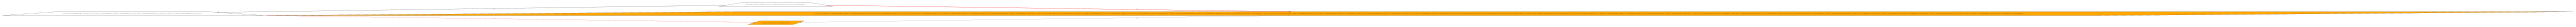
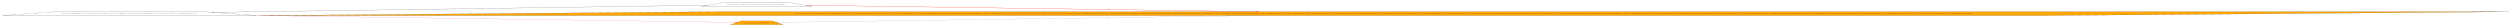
  digraph {
    fontname="PT Serif"
    node [style=filled fillcolor=white shape=trapezium fontname="PT Serif"]
    edge [color=gray40 style=bold fontname="PT Serif"]
    n1 [label="'push edi', 'push esi', 'push eax', 'mov esi, dword [esp+0x10]', 'test esi, esi', 'jne 0x8049681', "]
    n2 [label="'mov edi, dword [0x80561b8]', 'sub esp, 0x4', 'push 0x5', 'push 0x8052b78', 'push 0x0', 'call 0x8049010', 'add esp, 0x10', 'push dword [0x8056210]', 'push eax', 'push 0x1', 'push edi', 'call 0x80492f0', 'add esp, 0x10', "]
    n3 [label="'sub esp, 0x4', 'push 0x5', 'push 0x8052b9f', 'push 0x0', 'call 0x8049010', 'add esp, 0x10', 'mov ecx, dword [0x8056210]', 'push ecx', 'push ecx', 'push eax', 'push 0x1', 'call 0x8049240', 'add esp, 0xc', 'push 0x5', 'push 0x8052bf4', 'push 0x0', 'call 0x8049010', 'add esp, 0x8', 'push dword [0x80561c4]', 'push eax', 'call 0x8049140', 'add esp, 0xc', 'push 0x5', 'push 0x8052c60', 'push 0x0', 'call 0x8049010', 'add esp, 0x8', 'push dword [0x80561c4]', 'push eax', 'call 0x8049140', 'add esp, 0xc', 'push 0x5', 'push 0x8052d29', 'push 0x0', 'call 0x8049010', 'add esp, 0x8', 'push dword [0x80561c4]', 'push eax', 'call 0x8049140', 'add esp, 0xc', 'push 0x5', 'push 0x8052e10', 'push 0x0', 'call 0x8049010', 'add esp, 0x8', 'push dword [0x80561c4]', 'push eax', 'call 0x8049140', 'add esp, 0xc', 'push 0x5', 'push 0x8052e87', 'push 0x0', 'call 0x8049010', 'add esp, 0x8', 'push dword [0x80561c4]', 'push eax', 'call 0x8049140', 'add esp, 0xc', 'push 0x5', 'push 0x8052f07', 'push 0x0', 'call 0x8049010', 'add esp, 0x8', 'push dword [0x80561c4]', 'push eax', 'call 0x8049140', 'add esp, 0xc', 'push 0x5', 'push 0x8052f71', 'push 0x0', 'call 0x8049010', 'add esp, 0x8', 'push dword [0x80561c4]', 'push eax', 'call 0x8049140', 'add esp, 0xc', 'push 0x5', 'push 0x8052fb8', 'push 0x0', 'call 0x8049010', 'add esp, 0x8', 'push dword [0x80561c4]', 'push eax', 'call 0x8049140', 'add esp, 0xc', 'push 0x5', 'push 0x8053189', 'push 0x0', 'call 0x8049010', 'add esp, 0x8', 'push dword [0x80561c4]', 'push eax', 'call 0x8049140', 'add esp, 0xc', 'push 0x5', 'push 0x80531b9', 'push 0x0', 'call 0x8049010', 'add esp, 0x8', 'push dword [0x80561c4]', 'push eax', 'call 0x8049140', 'add esp, 0xc', 'push 0x5', 'push 0x80531f2', 'push 0x0', 'call 0x8049010', 'add esp, 0x10', 'mov ecx, dword [0x8056210]', 'push ecx', 'push ecx', 'push eax', 'push 0x1', 'call 0x8049240', 'add esp, 0x10', 'call 0x80496c0', 'jmp 0x80496ad', " fillcolor=orange shape=parallelogram]
-   n4 [label="'sub esp, 0xc', 'push esi', 'call 0x8049130', " fillcolor=orange shape=parallelogram]
+   n4 [label="'sub esp, 0xc', 'push esi', 'call 0x8049130', " fillcolor=orange]
    n1 -> n2 [label=CFG]
    n1 -> n3 [label=CFG color=red]
    n2 -> n4 [label=CFG color=red style=solid]
    n3 -> n4 [label=CFG style=solid]
  }
